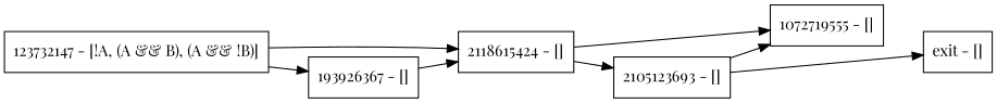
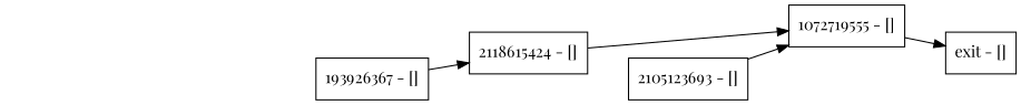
  digraph {
    fontname="Playfair Display"
    rankdir=LR
    node [fontname="Playfair Display" shape=record]
    edge [fontname="Playfair Display"]
-   n1 [label="123732147 - [!A, (A && B), (A && !B)]"]
    n2 [label="2118615424 - []"]
    n3 [label="193926367 - []"]
    n4 [label="exit - []"]
    n5 [label="1072719555 - []"]
    n6 [label="2105123693 - []"]
-   n1 -> n2
-   n1 -> n3
    n2 -> n5
-   n2 -> n6
    n3 -> n2
-   n6 -> n4
+   n5 -> n4
    n6 -> n5
  }
